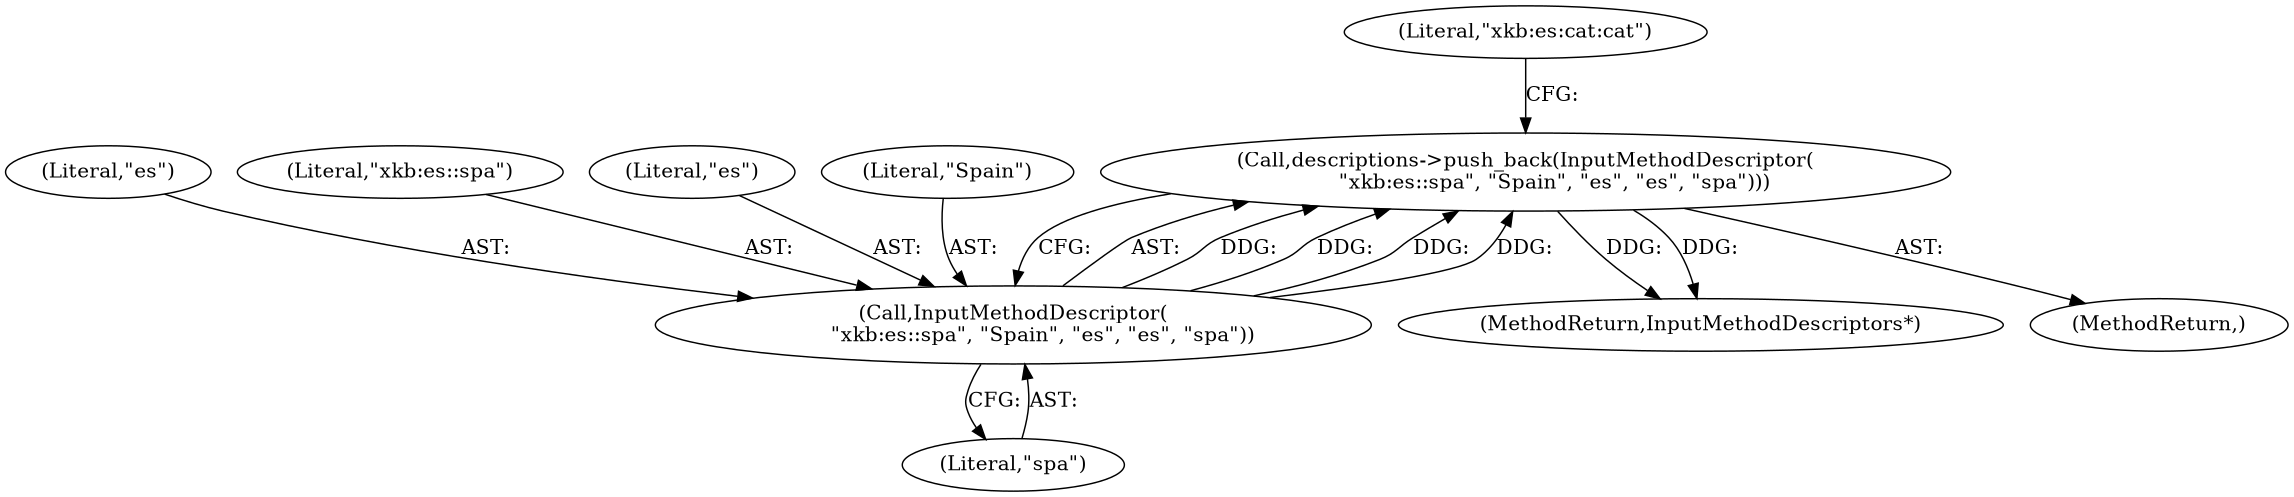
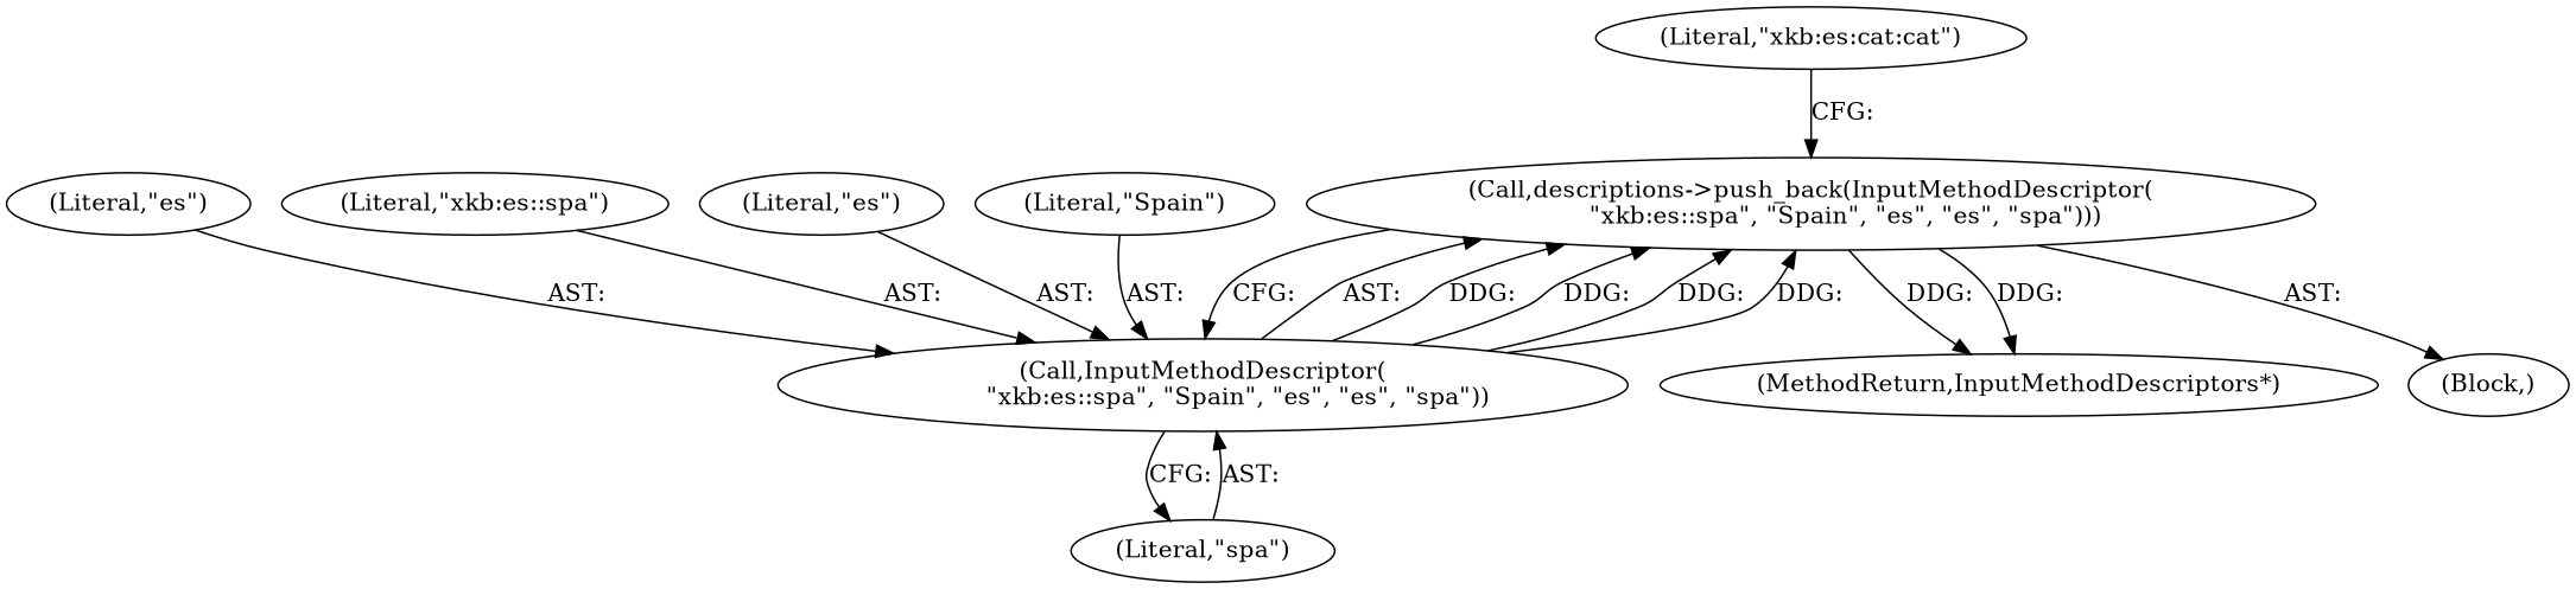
  digraph {
    n1 [label="(Call,descriptions->push_back(InputMethodDescriptor(\n         \"xkb:es::spa\", \"Spain\", \"es\", \"es\", \"spa\")))"]
    n2 [label="(Call,InputMethodDescriptor(\n         \"xkb:es::spa\", \"Spain\", \"es\", \"es\", \"spa\"))"]
    n3 [label="(MethodReturn,InputMethodDescriptors*)"]
-   n4 [label="(MethodReturn,)"]
+   n4 [label="(Block,)"]
    n5 [label="(Literal,\"spa\")"]
    n6 [label="(Literal,\"xkb:es:cat:cat\")"]
    n7 [label="(Literal,\"es\")"]
    n8 [label="(Literal,\"xkb:es::spa\")"]
    n9 [label="(Literal,\"es\")"]
    n10 [label="(Literal,\"Spain\")"]
    n1 -> n2 [label="CFG: "]
    n1 -> n3 [label="DDG: "]
    n1 -> n3 [label="DDG: "]
    n1 -> n4 [label="AST: "]
    n2 -> n1 [label="AST: "]
    n2 -> n1 [label="DDG: "]
    n2 -> n1 [label="DDG: "]
    n2 -> n1 [label="DDG: "]
    n2 -> n1 [label="DDG: "]
    n2 -> n5 [label="CFG: "]
    n5 -> n2 [label="AST: "]
    n6 -> n1 [label="CFG: "]
    n7 -> n2 [label="AST: "]
    n8 -> n2 [label="AST: "]
    n9 -> n2 [label="AST: "]
    n10 -> n2 [label="AST: "]
  }
